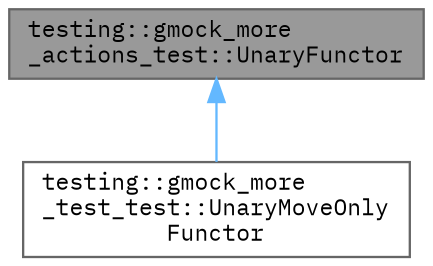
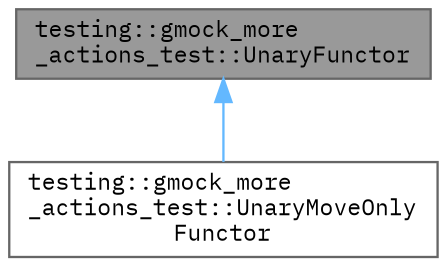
  digraph {
    fontname="IBM Plex Mono"
    node [color=gray40 fontname="IBM Plex Mono" fontsize=10 shape=box style=filled]
    n1 [fillcolor=grey60 fontcolor=black height=0.2 label="testing::gmock_more\l_actions_test::UnaryFunctor" width=0.4]
-   n2 [fillcolor=white height=0.2 label="testing::gmock_more\l_test_test::UnaryMoveOnly\lFunctor" width=0.4]
+   n2 [fillcolor=white height=0.2 label="testing::gmock_more\l_actions_test::UnaryMoveOnly\lFunctor" width=0.4]
    n1 -> n2 [color=steelblue1 dir=back fontname="IBM Plex Mono" fontsize=10 labelfontname=Helvetica labelfontsize=10 style=solid]
  }
